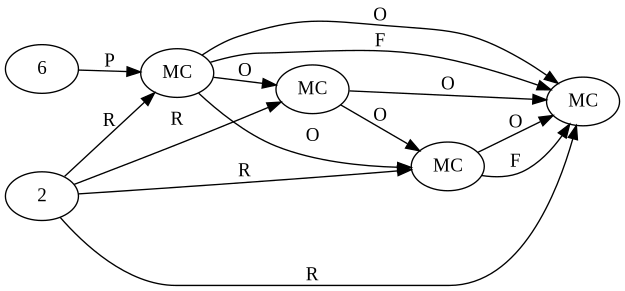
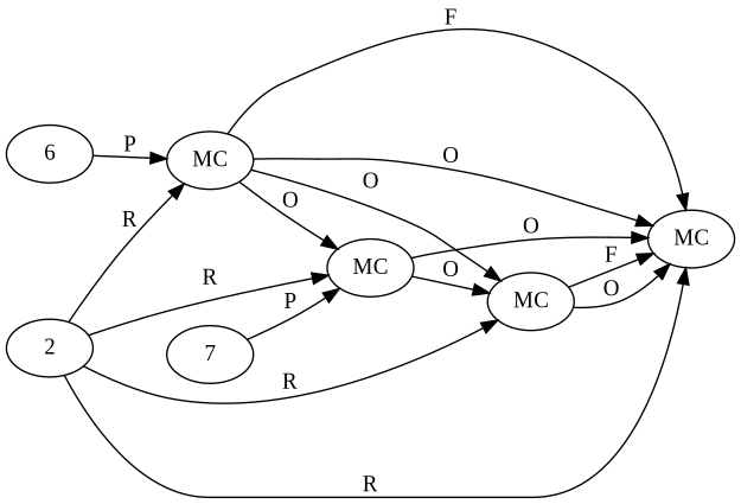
  digraph {
    rankdir=LR
    fontname="Liberation Serif"
    node [t=Analyzer fontname="Liberation Serif"]
    edge [fontname="Liberation Serif"]
    n1 [l=991 label=MC s="setJar()"]
    n2 [label=MC s="close()" t=AutoCloseable]
    n3 [l=993 label=MC s="calcManifest()"]
    n4 [l=992 label=MC s="setProperties()" t=Processor]
    2 [n=analyzer]
    6 [n=tmp t=File]
+   7 [n=p t=File]
    n1 -> n2 [label=F]
    n1 -> n2 [label=O]
    n1 -> n3 [label=O]
    n1 -> n4 [label=O]
    n3 -> n2 [label=F]
    n3 -> n2 [label=O]
    n4 -> n2 [label=O]
    n4 -> n3 [label=O]
    2 -> n1 [label=R]
    2 -> n2 [label=R]
    2 -> n3 [label=R]
    2 -> n4 [label=R]
    6 -> n1 [label=P]
+   7 -> n4 [label=P]
  }
